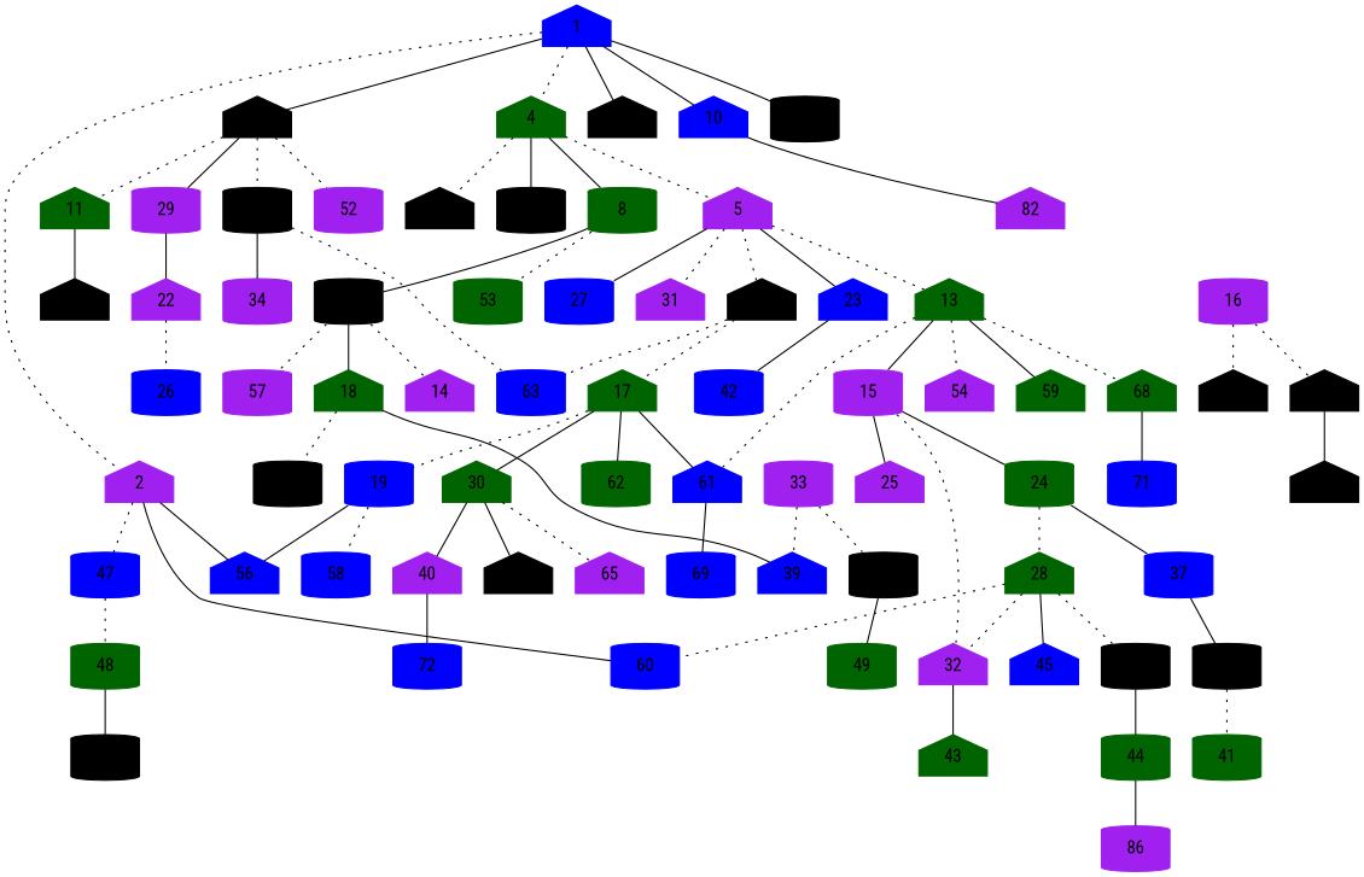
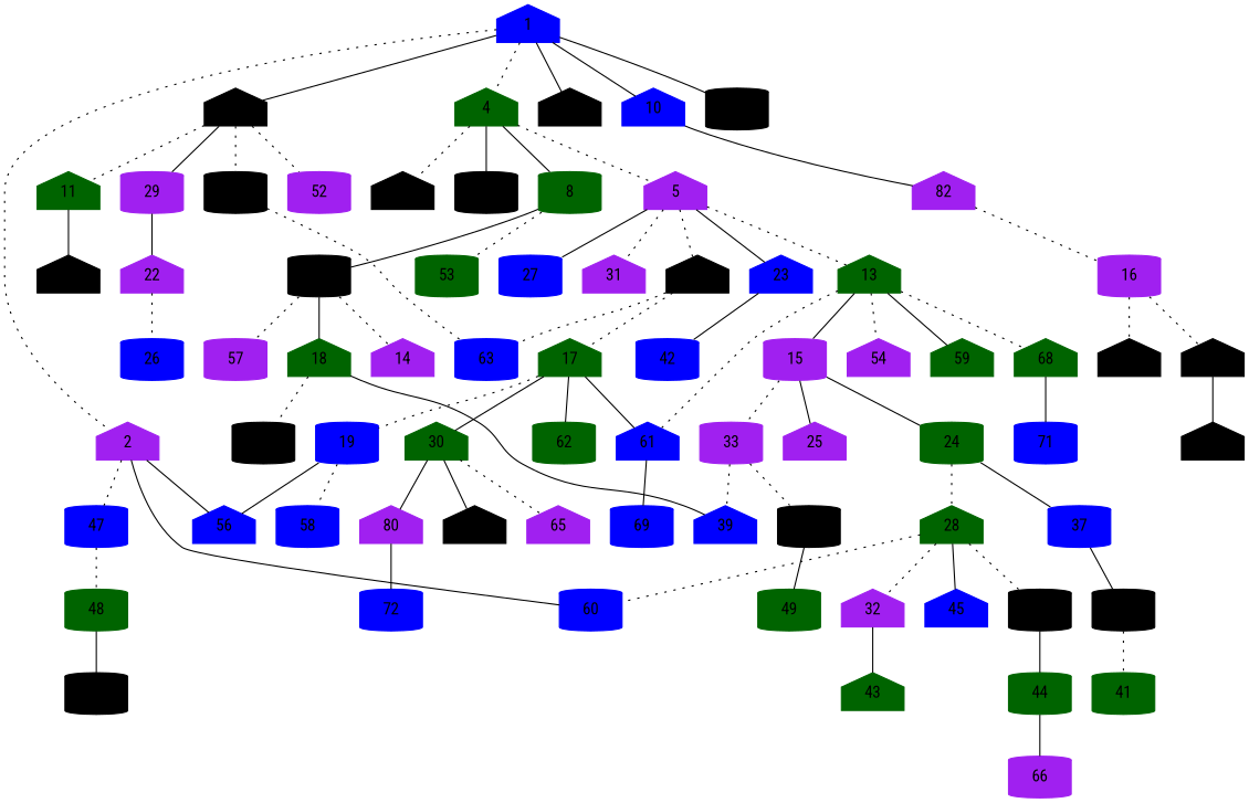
  graph {
    fontname="Roboto Condensed"
    node [color=purple fontname="Roboto Condensed" shape=house style=filled]
    edge [fontname="Roboto Condensed" style=solid]
    2
    1 [color=blue]
    3 [color=black]
    4 [color=darkgreen]
    7 [color=black]
    10 [color=blue]
    50 [color=black shape=cylinder]
    47 [color=blue shape=cylinder]
    56 [color=blue]
    60 [color=blue shape=cylinder]
    5
    8 [color=darkgreen shape=cylinder]
    70 [color=black]
    74 [color=black shape=cylinder]
    11 [color=darkgreen]
    21 [color=black shape=cylinder]
    29 [shape=cylinder]
    52 [shape=cylinder]
    n19 [label=82]
    48 [color=darkgreen shape=cylinder]
    6 [color=black]
    13 [color=darkgreen]
    23 [color=blue]
    27 [color=blue shape=cylinder]
    31
    9 [color=black shape=cylinder]
    53 [color=darkgreen shape=cylinder]
    17 [color=darkgreen]
    63 [color=blue shape=cylinder]
    15 [shape=cylinder]
    54
    59 [color=darkgreen]
    61 [color=blue]
    68 [color=darkgreen]
    42 [color=blue shape=cylinder]
    19 [color=blue shape=cylinder]
    30 [color=darkgreen]
    62 [color=darkgreen shape=cylinder]
    67 [color=black]
-   34 [shape=cylinder]
    22
    14
    18 [color=darkgreen]
    57 [shape=cylinder]
    39 [color=blue]
    73 [color=black shape=cylinder]
    16 [shape=cylinder]
    20 [color=black]
    36 [color=black]
    24 [color=darkgreen shape=cylinder]
    25
    33 [shape=cylinder]
    69 [color=blue shape=cylinder]
    71 [color=blue shape=cylinder]
    28 [color=darkgreen]
    37 [color=blue shape=cylinder]
    46 [color=black shape=cylinder]
    55 [color=black]
    26 [color=blue shape=cylinder]
    58 [color=blue shape=cylinder]
-   40
+   40 [label=80]
    51 [color=black]
    65
    32
    35 [color=black shape=cylinder]
    45 [color=blue]
    38 [color=black shape=cylinder]
    43 [color=darkgreen]
    44 [color=darkgreen shape=cylinder]
    72 [color=blue shape=cylinder]
    49 [color=darkgreen shape=cylinder]
-   66 [shape=cylinder label=86]
+   66 [shape=cylinder]
    41 [color=darkgreen shape=cylinder]
    64 [color=black shape=cylinder]
    2 -- 47 [style=dotted]
    2 -- 56
    2 -- 60
    1 -- 2 [style=dotted]
    1 -- 3
    1 -- 4 [style=dotted]
    1 -- 7
    1 -- 10
    1 -- 50
    4 -- 5 [style=dotted]
    4 -- 8
    4 -- 70 [style=dotted]
    4 -- 74
    7 -- 11 [style=dotted]
    7 -- 21 [style=dotted]
    7 -- 29
    7 -- 52 [style=dotted]
    10 -- n19
    47 -- 48 [style=dotted]
    5 -- 6 [style=dotted]
    5 -- 13 [style=dotted]
    5 -- 23
    5 -- 27
    5 -- 31 [style=dotted]
    8 -- 9
    8 -- 53 [style=dotted]
    11 -- 67
    21 -- 63 [style=dotted]
-   21 -- 34
    29 -- 22
+   n19 -- 16 [style=dotted]
    48 -- 64
    6 -- 17 [style=dotted]
    6 -- 63 [style=dotted]
    13 -- 15
    13 -- 54 [style=dotted]
    13 -- 59
    13 -- 61 [style=dotted]
    13 -- 68 [style=dotted]
    23 -- 42
    9 -- 14 [style=dotted]
    9 -- 18
    9 -- 57 [style=dotted]
    17 -- 61
    17 -- 19 [style=dotted]
    17 -- 30
    17 -- 62
    15 -- 24
    15 -- 25
-   15 -- 32 [style=dotted]
+   15 -- 33 [style=dotted]
    61 -- 69
    68 -- 71
    19 -- 56
    19 -- 58 [style=dotted]
    30 -- 40
    30 -- 51
    30 -- 65 [style=dotted]
    22 -- 26 [style=dotted]
    18 -- 39
    18 -- 73 [style=dotted]
    16 -- 20 [style=dotted]
    16 -- 36 [style=dotted]
    20 -- 55
    24 -- 28 [style=dotted]
    24 -- 37
    33 -- 39 [style=dotted]
    33 -- 46 [style=dotted]
    28 -- 60 [style=dotted]
    28 -- 32 [style=dotted]
    28 -- 35 [style=dotted]
    28 -- 45
    37 -- 38
    46 -- 49
    40 -- 72
    32 -- 43
    35 -- 44
    38 -- 41 [style=dotted]
    44 -- 66
  }
